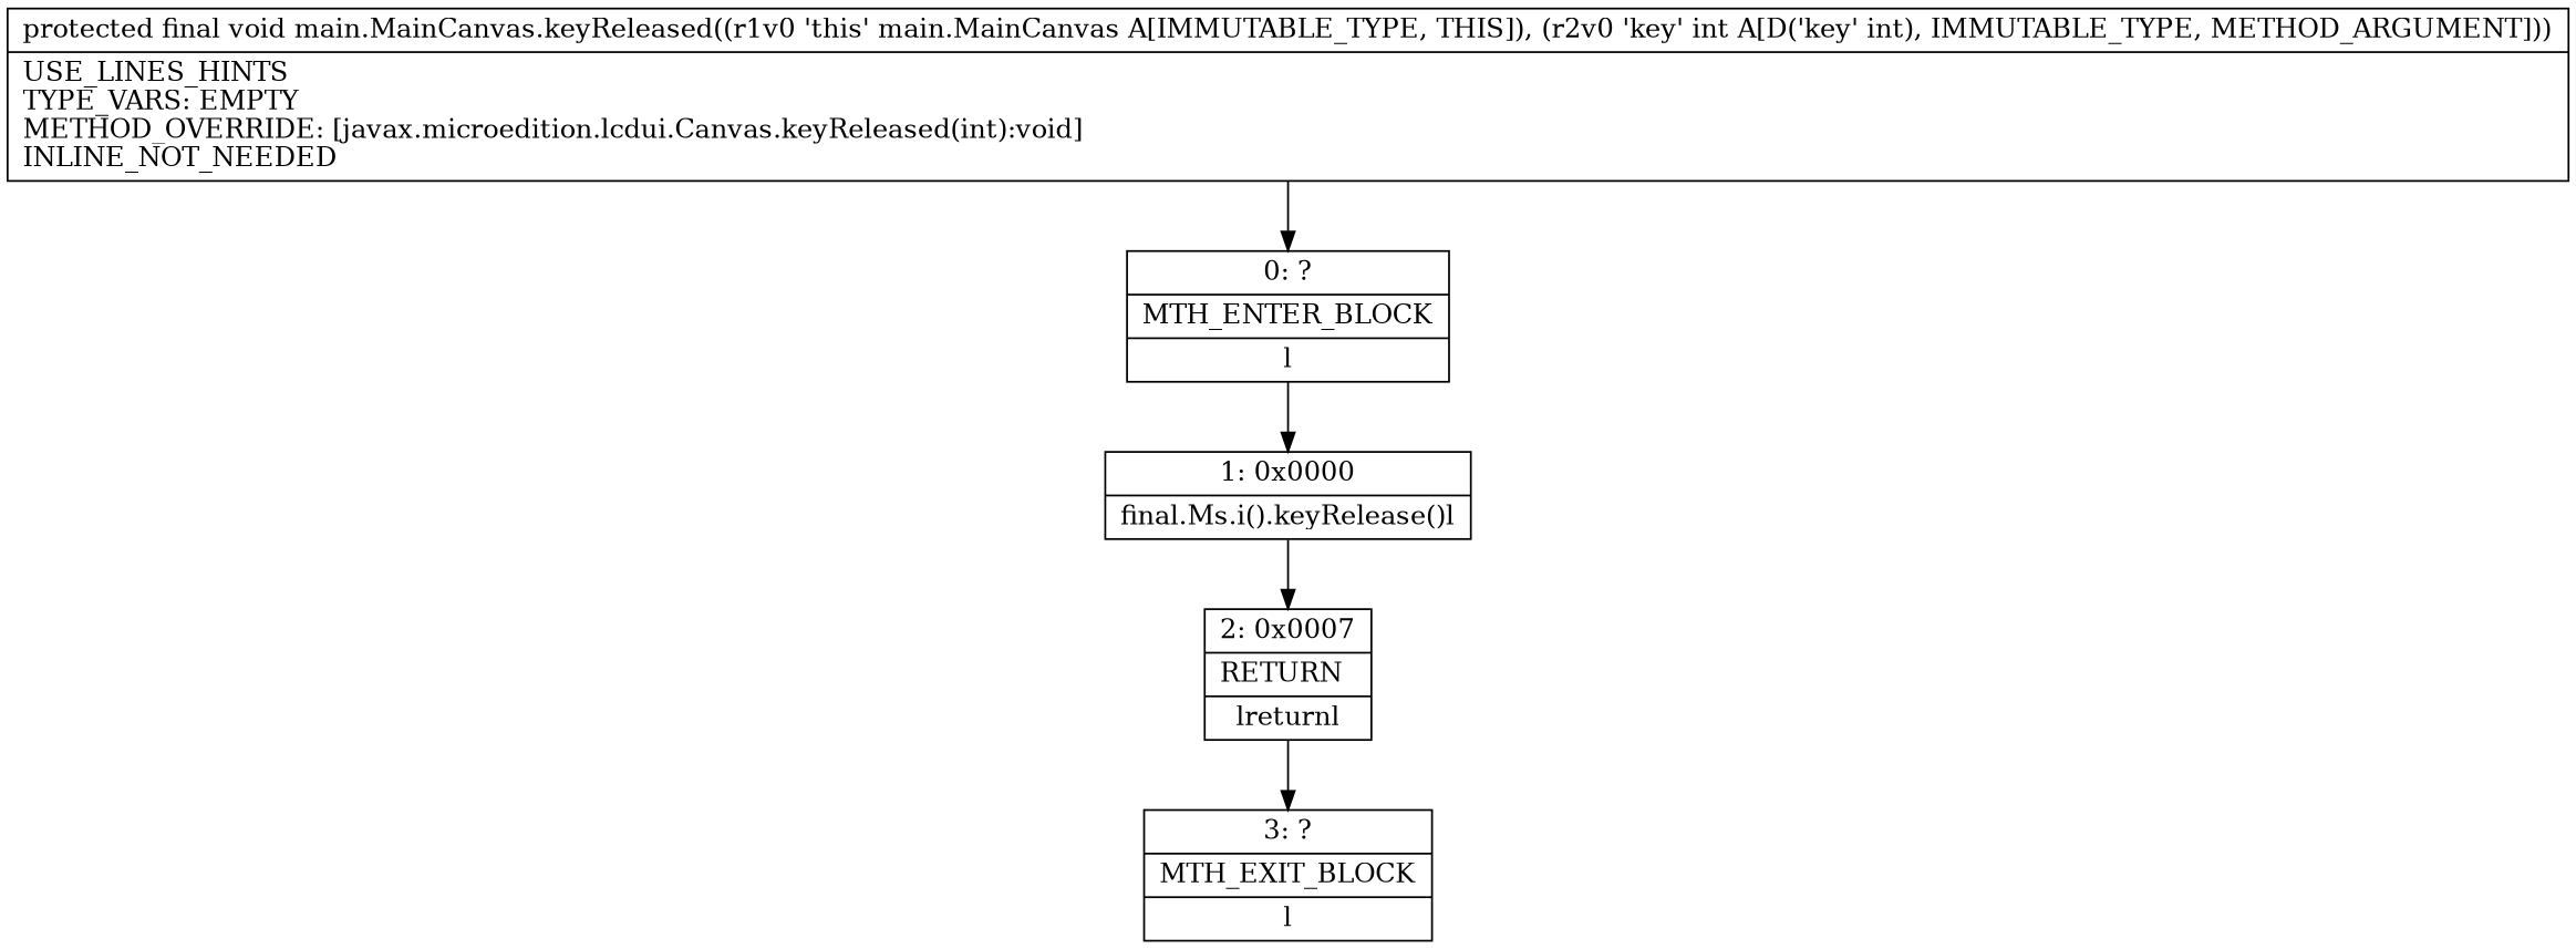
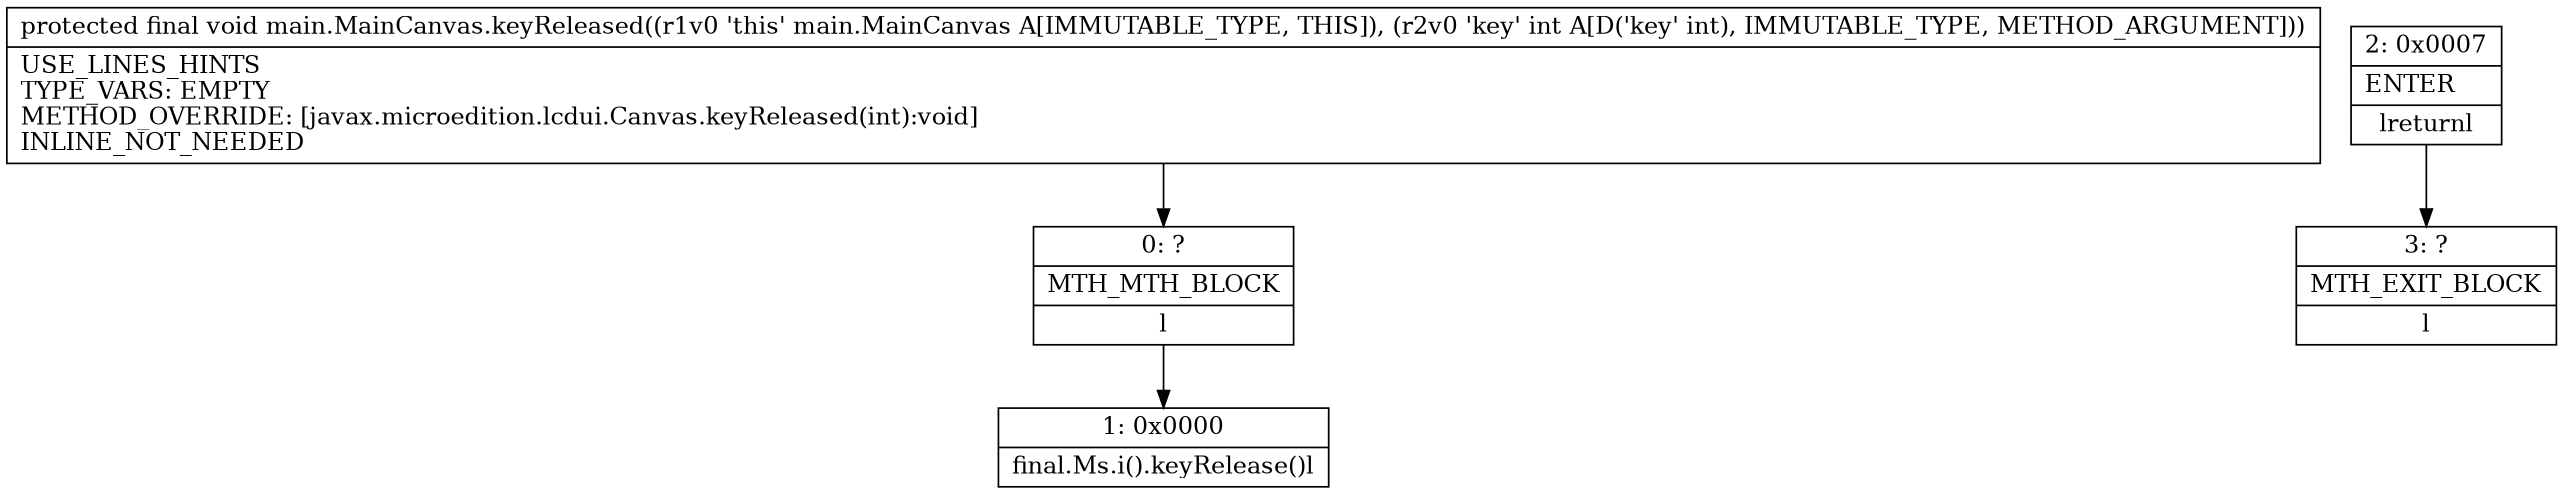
  digraph {
    node [shape=record]
-   n1 [label="{0\:\ ?|MTH_ENTER_BLOCK\l|l}"]
+   n1 [label="{0\:\ ?|MTH_MTH_BLOCK\l|l}"]
    n2 [label="{1\:\ 0x0000|final.Ms.i().keyRelease()l}"]
-   n3 [label="{2\:\ 0x0007|RETURN\l|lreturnl}"]
+   n3 [label="{2\:\ 0x0007|ENTER\l|lreturnl}"]
    n4 [label="{3\:\ ?|MTH_EXIT_BLOCK\l|l}"]
    n5 [label="{protected final void main.MainCanvas.keyReleased((r1v0 'this' main.MainCanvas A[IMMUTABLE_TYPE, THIS]), (r2v0 'key' int A[D('key' int), IMMUTABLE_TYPE, METHOD_ARGUMENT]))  | USE_LINES_HINTS\lTYPE_VARS: EMPTY\lMETHOD_OVERRIDE: [javax.microedition.lcdui.Canvas.keyReleased(int):void]\lINLINE_NOT_NEEDED\l}"]
    n1 -> n2
-   n2 -> n3
    n3 -> n4
    n5 -> n1
  }
